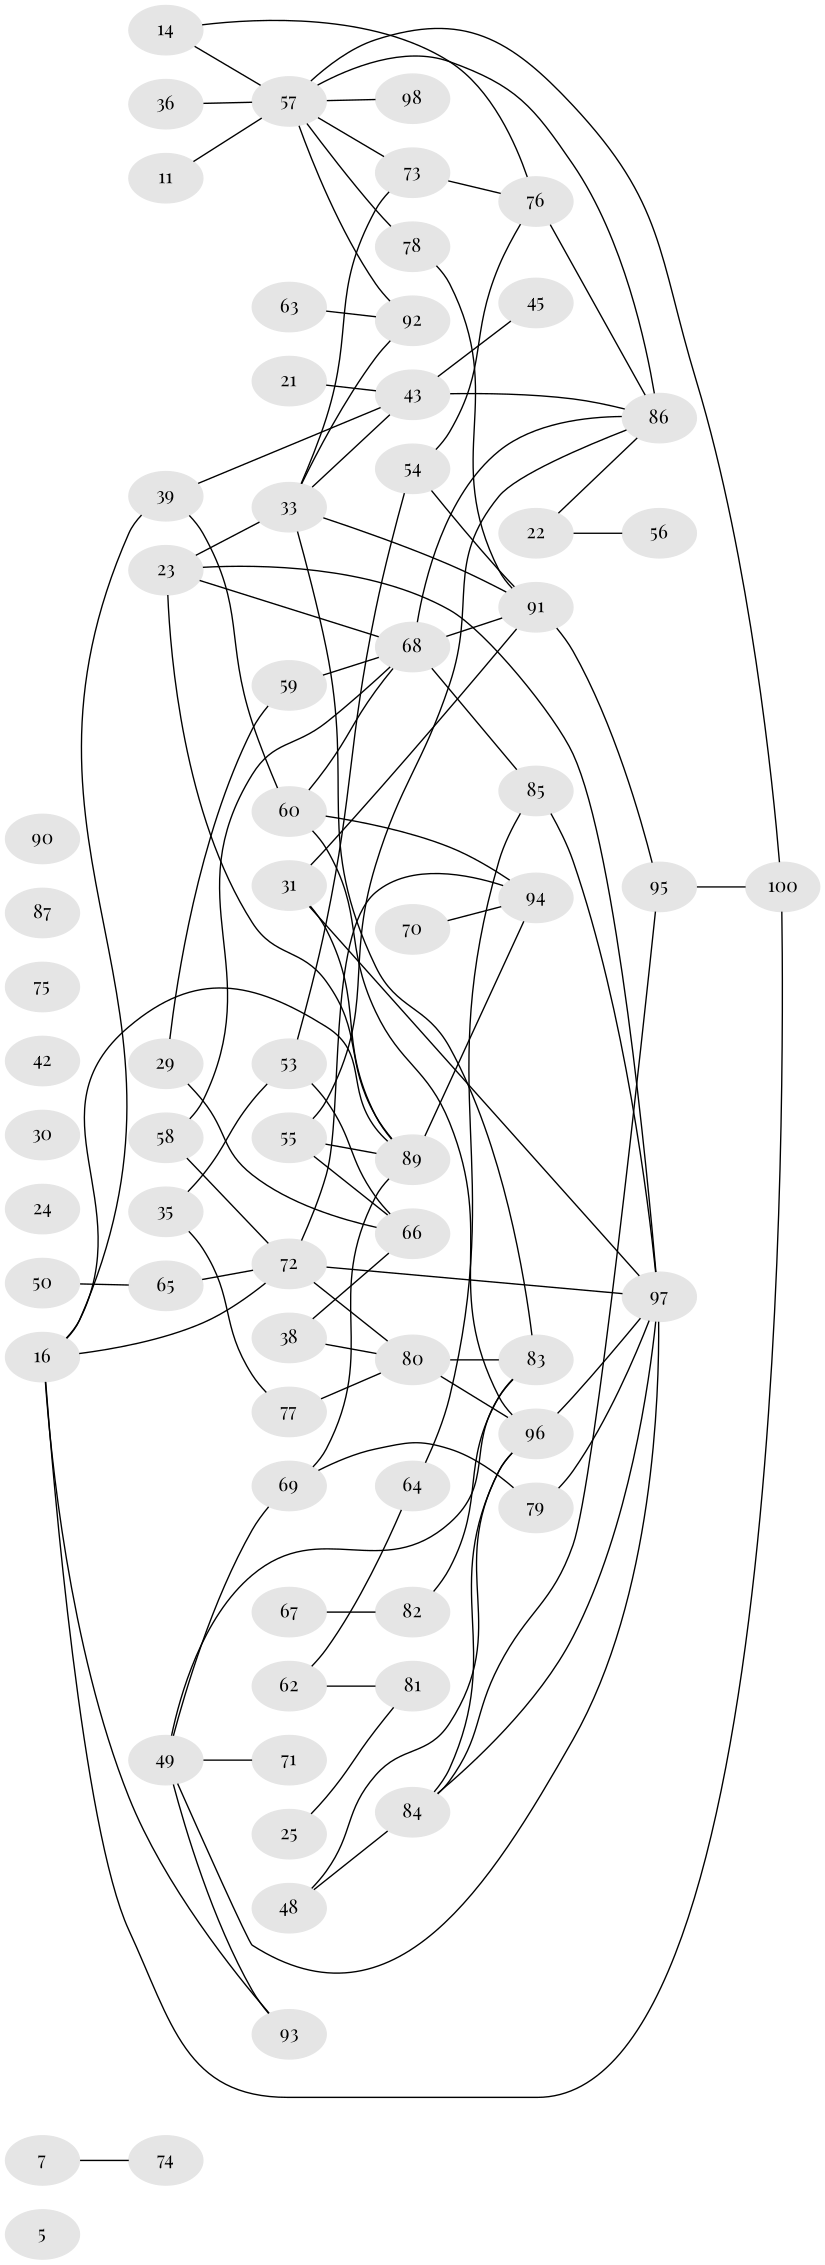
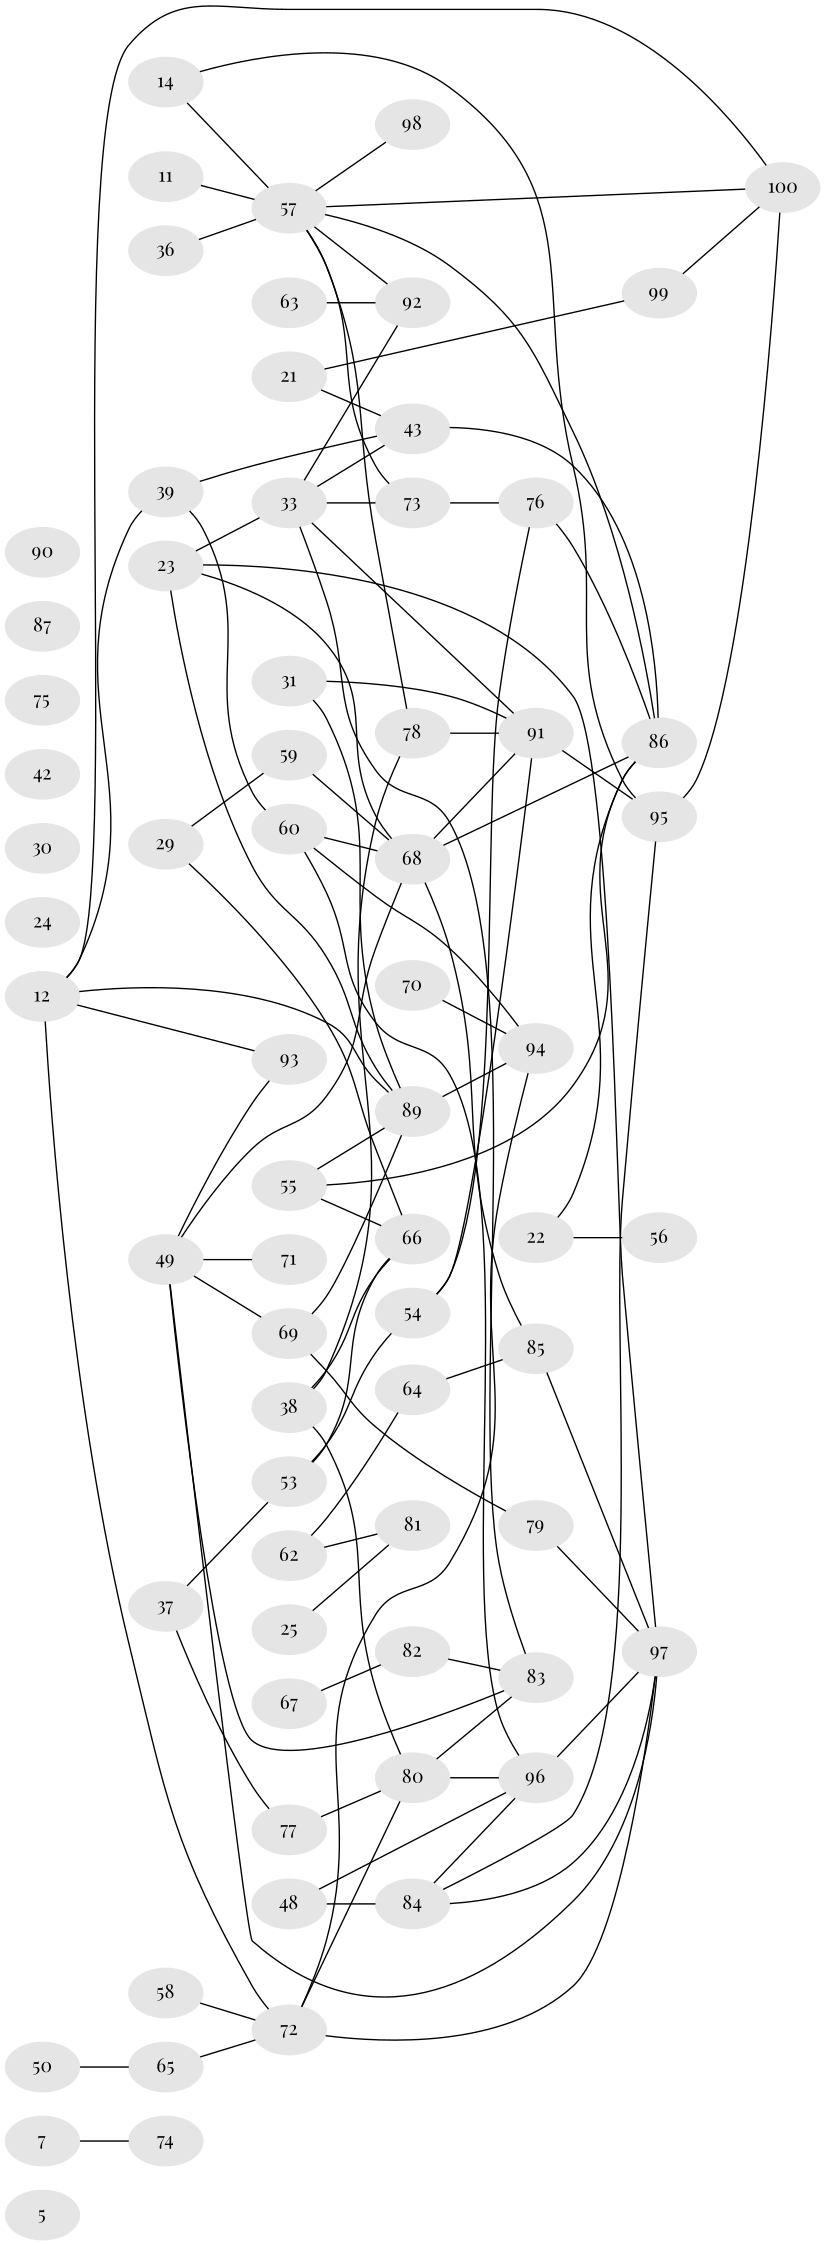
  graph {
    fontname="Playfair Display"
    rankdir=LR
    node [color=gray90 fontname="Playfair Display" style=filled]
    edge [fontname="Playfair Display"]
    5
    7
    74
    57 [super="+35"]
    100 [super="+41"]
    86 [super="+9+52+44"]
    73
    92
    78
    98
    11
-   12 [label=16]
+   12
    39
    72 [super="+18"]
    89 [super="+13+40"]
    93
    43 [super="+28"]
    60 [super="+1+16"]
    97 [super="+88"]
    80 [super="+17+46"]
    94
    14
    95
-   45
    21
+   99 [super="+15"]
    22
    56
    23 [super="+6"]
    33
    68 [super="+3+32"]
    91 [super="+20"]
    83
    85 [super="+34+51"]
    24
    25
    81
    29
    59
    66 [super="+61"]
    30
    31
    76
    36
-   37 [label=35]
+   37
    53
    77
    54 [super="+19"]
    38
    96
    42
    48
    84
    49 [super="+26"]
    69 [super="+47"]
    71
    79
    50
    65
    55
    63
    58
    64 [super="+4+27"]
    62
    67
    82
    70
    75
    87
    90
    7 -- 74
    57 -- 100 [weight=2]
    57 -- 86
    57 -- 73
    57 -- 92
    57 -- 78
    57 -- 98
    73 -- 76
    78 -- 91
    11 -- 57
    12 -- 100 [weight=2]
    12 -- 39
    12 -- 72 [weight=2]
    12 -- 89
    12 -- 93
    39 -- 43
    39 -- 60
    72 -- 97
    72 -- 80
    72 -- 94
    89 -- 94
    43 -- 86
-   43 -- 45
    60 -- 94
    60 -- 68 [weight=2]
    60 -- 96
    80 -- 83
    80 -- 96
    14 -- 57
-   14 -- 76
+   14 -- 95
    95 -- 100
    21 -- 43
+   21 -- 99
+   99 -- 100
    22 -- 86
    22 -- 56
    23 -- 89
    23 -- 97 [weight=2]
    23 -- 33 [weight=2]
    23 -- 68
    33 -- 73
    33 -- 92
    33 -- 43
    33 -- 91 [weight=2]
    33 -- 83
    68 -- 86 [weight=3]
    68 -- 91
    68 -- 85 [weight=2]
    91 -- 95
    85 -- 97
    25 -- 81
    29 -- 59
    29 -- 66
    59 -- 68 [weight=2]
    31 -- 89
-   31 -- 97
    31 -- 91
    76 -- 86
    36 -- 57
    37 -- 53
    37 -- 77
    53 -- 66
    53 -- 54
    77 -- 80
    54 -- 91
    54 -- 76
+   38 -- 78
    38 -- 80
    38 -- 66 [weight=2]
    96 -- 97
    48 -- 96
    48 -- 84
    84 -- 97
    84 -- 95
    84 -- 96
    49 -- 93
    49 -- 97
-   58 -- 68 [weight=2]
+   49 -- 68 [weight=2]
    49 -- 83
    49 -- 69
    49 -- 71
    69 -- 89
    69 -- 79
    79 -- 97
    50 -- 65
    65 -- 72
    55 -- 86
    55 -- 89
    55 -- 66
    63 -- 92
    58 -- 72
    64 -- 85
    62 -- 81
    62 -- 64
    67 -- 82
    82 -- 83
    70 -- 94
  }
